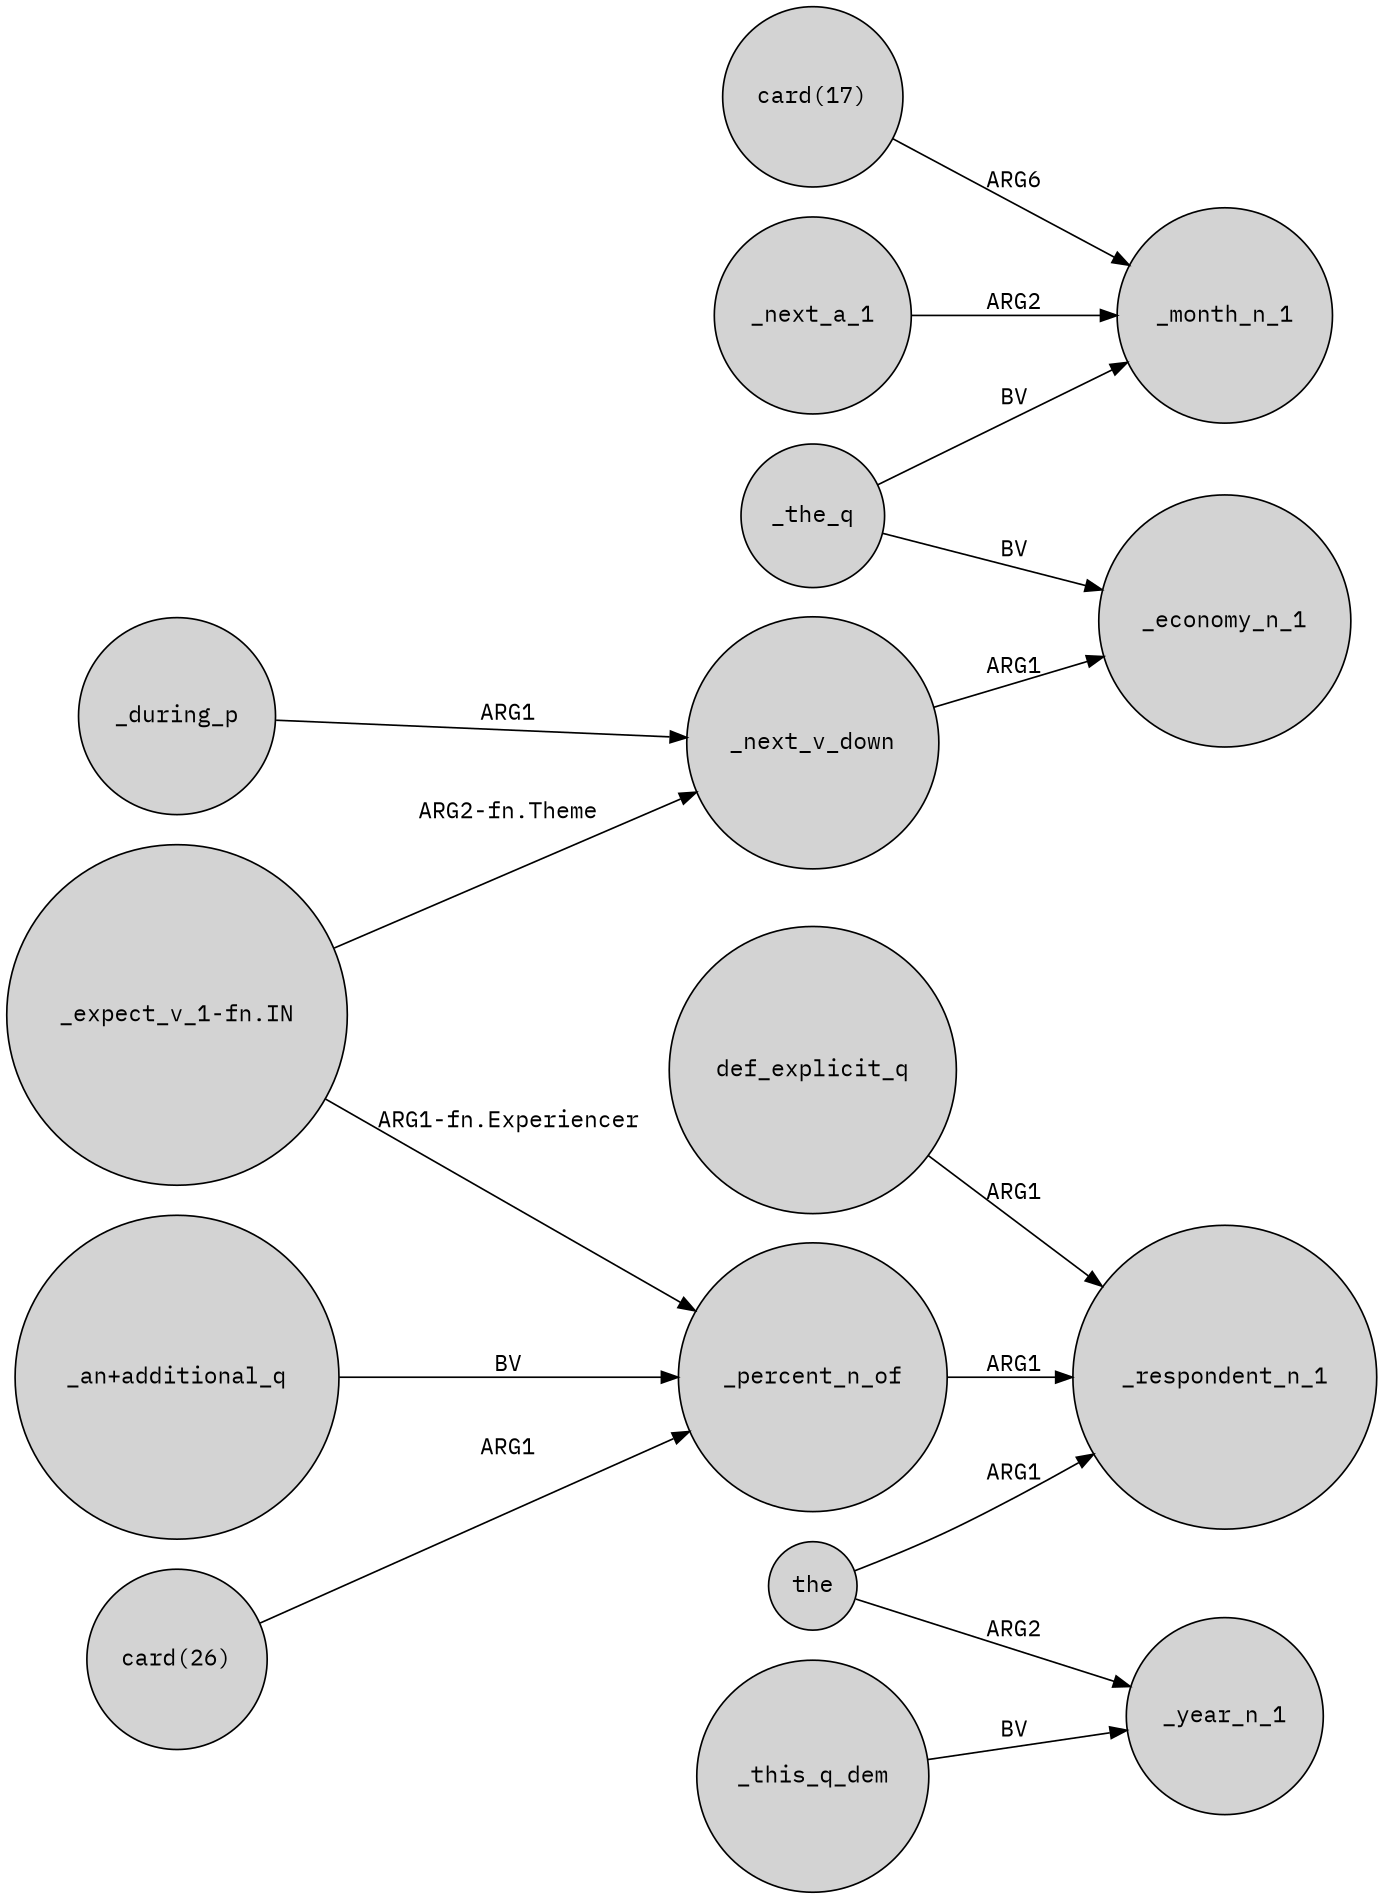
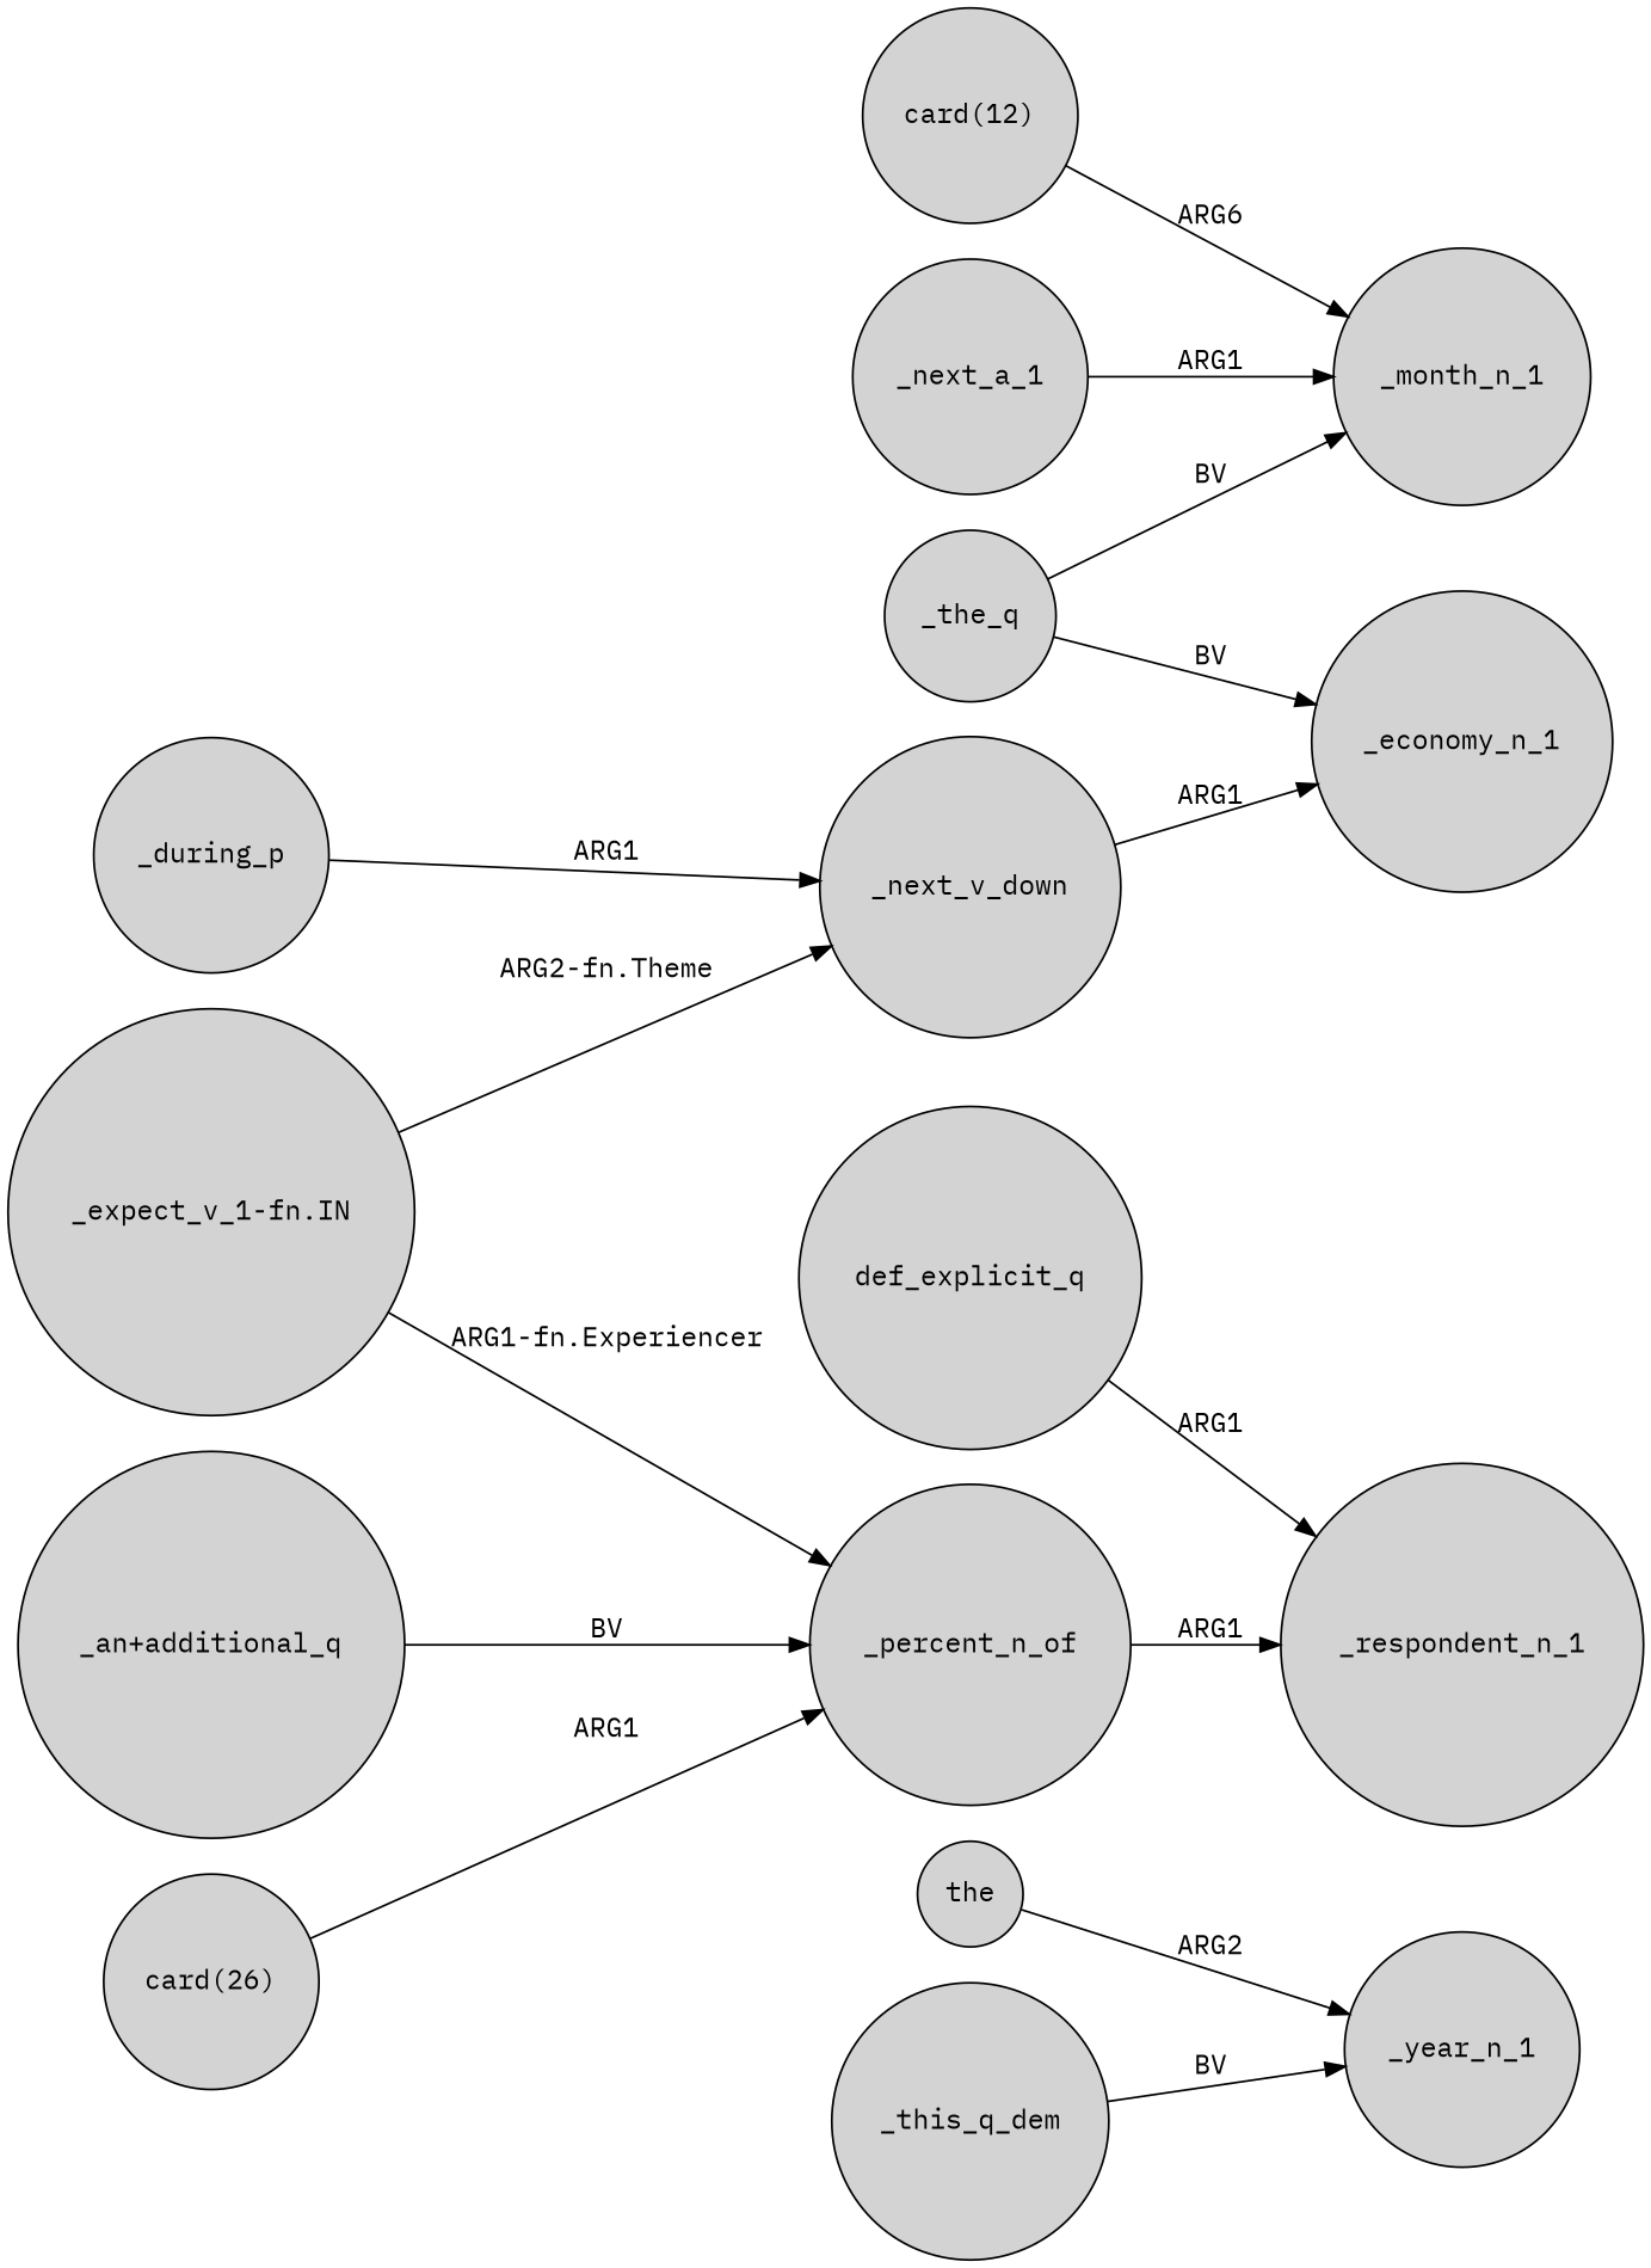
  digraph {
    fontname="IBM Plex Mono"
    rankdir=LR
    node [fontname="IBM Plex Mono" shape=circle style=filled]
    edge [fontname="IBM Plex Mono"]
    _the_q
    _month_n_1
    _economy_n_1
    n4 [label=_next_v_down]
    _during_p
    n6 [label=the]
    _year_n_1
    _respondent_n_1
    "_an+additional_q"
    _percent_n_of
    n11 [label="card(26)"]
    _next_a_1
-   "card(12)" [label="card(17)"]
+   "card(12)"
    "_expect_v_1-fn.IN"
    def_explicit_q
    _this_q_dem
    _the_q -> _month_n_1 [label=BV]
    _the_q -> _economy_n_1 [label=BV]
    n4 -> _economy_n_1 [label=ARG1]
    _during_p -> n4 [label=ARG1]
    n6 -> _year_n_1 [label=ARG2]
-   n6 -> _respondent_n_1 [label=ARG1]
    "_an+additional_q" -> _percent_n_of [label=BV]
    _percent_n_of -> _respondent_n_1 [label=ARG1]
    n11 -> _percent_n_of [label=ARG1]
-   _next_a_1 -> _month_n_1 [label=ARG2]
+   _next_a_1 -> _month_n_1 [label=ARG1]
    "card(12)" -> _month_n_1 [label=ARG6]
    "_expect_v_1-fn.IN" -> n4 [label="ARG2-fn.Theme"]
    "_expect_v_1-fn.IN" -> _percent_n_of [label="ARG1-fn.Experiencer"]
    def_explicit_q -> _respondent_n_1 [label=ARG1]
    _this_q_dem -> _year_n_1 [label=BV]
  }
